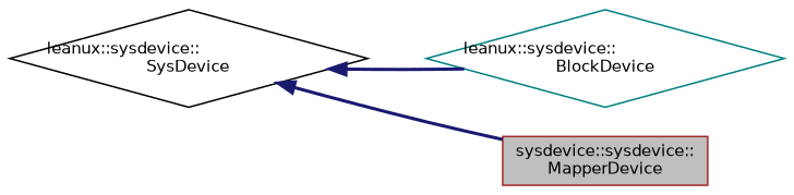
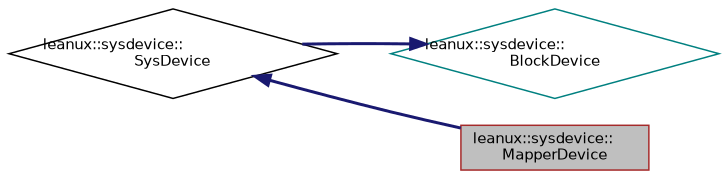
  digraph {
    rankdir=LR
    node [fontname=Helvetica fontsize=10 shape=diamond]
    edge [color=midnightblue dir=back fontname=Helvetica fontsize=10 labelfontname=Helvetica labelfontsize=10 style=bold]
-   n1 [color=brown fillcolor=grey75 fontcolor=black height=0.2 label="sysdevice::sysdevice::\lMapperDevice" shape=box style=filled width=0.4]
+   n1 [color=brown fillcolor=grey75 fontcolor=black height=0.2 label="leanux::sysdevice::\lMapperDevice" shape=box style=filled width=0.4]
    n2 [color=teal height=0.2 label="leanux::sysdevice::\lBlockDevice" width=0.4]
    n3 [color=black height=0.2 label="leanux::sysdevice::\lSysDevice" width=0.4]
    n3 -> n1
-   n3 -> n2
+   n2 -> n3
  }
